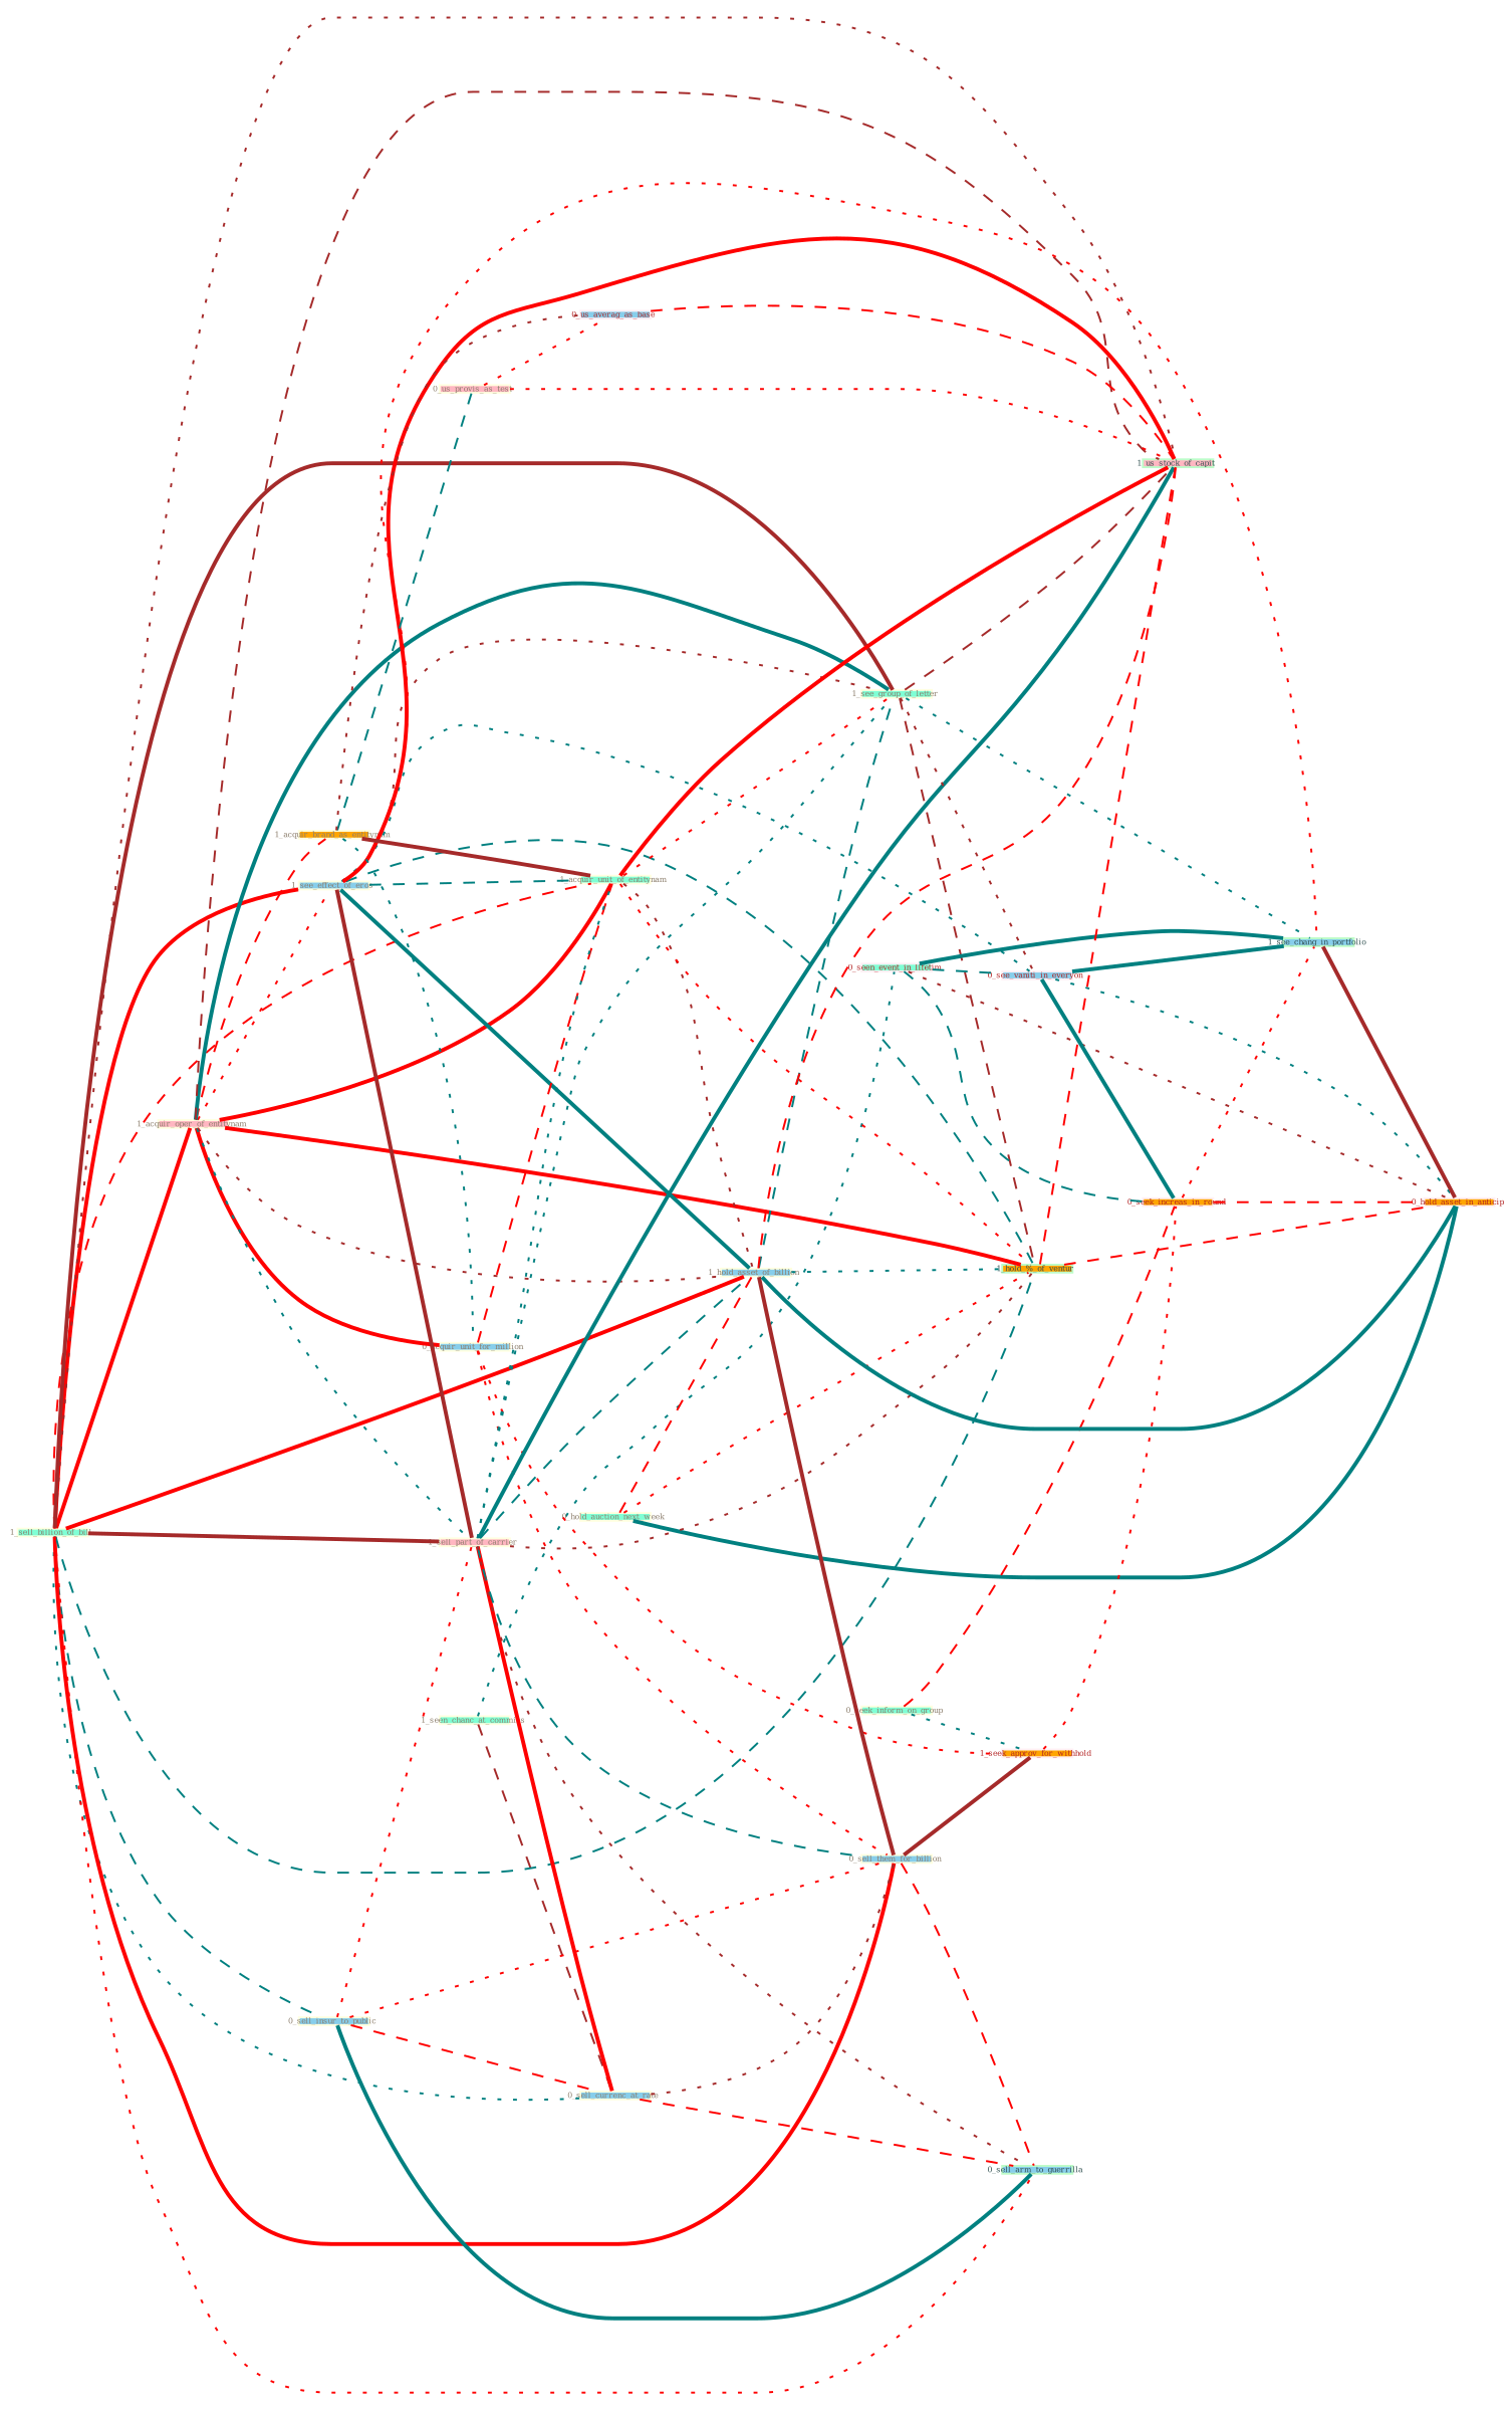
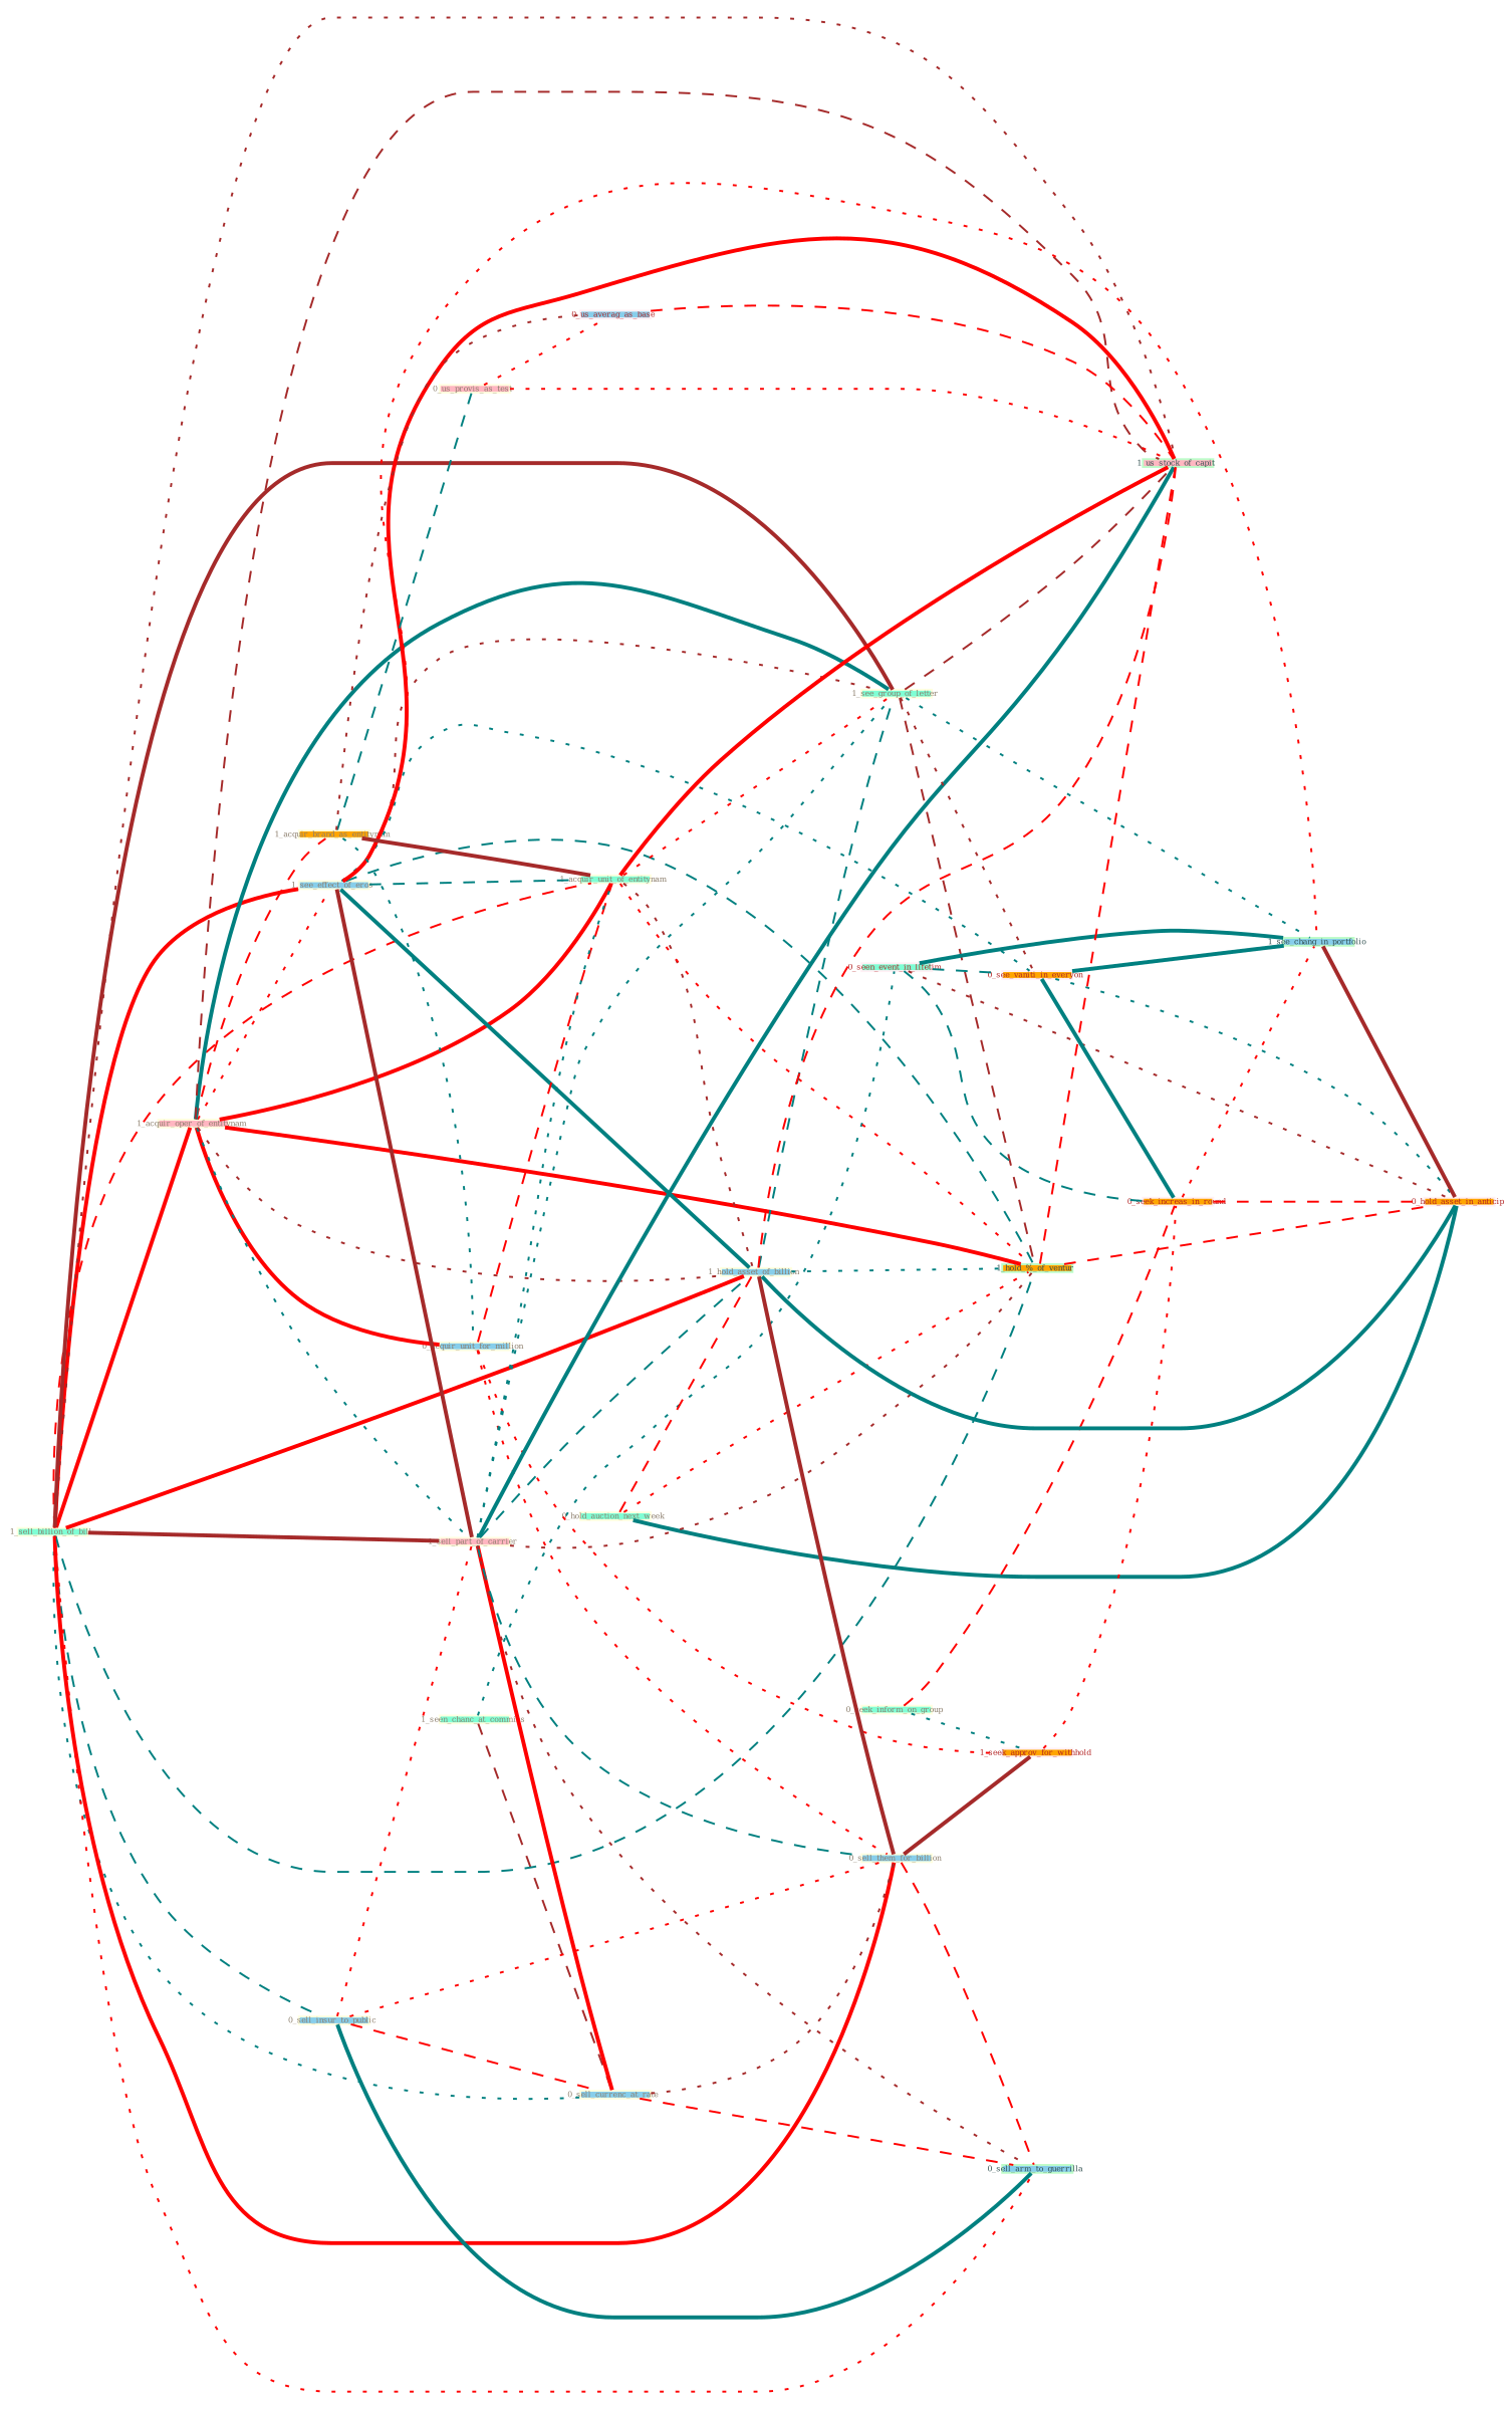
  graph {
    rankdir=LR
    node [color="#ffffe0" fillcolor=skyblue fixedsize=true fontcolor="#8b7d6b" fontsize=4 shape=polygon style=filled]
    edge [color=red style=dotted w=1]
    "1_seen_chanc_at_commiss " [fillcolor=aquamarine height=.06 width=.5]
    "0_hold_auction_next_week " [fillcolor=aquamarine height=.06 width=.5]
    "1_sell_billion_of_bill " [fillcolor=aquamarine height=.06 width=.5]
    "1_acquir_oper_of_entitynam " [fillcolor=lightpink height=.06 width=.5]
    "0_sell_insur_to_public " [height=.06 width=.5]
    "1_see_effect_of_eros " [height=.06 width=.5]
    "0_seek_inform_on_group " [fillcolor=aquamarine height=.06 width=.5]
    "1_acquir_brand_as_entitynam " [fillcolor=orange height=.06 width=.5]
    "0_acquir_unit_for_million " [height=.06 width=.5]
    "1_sell_part_of_carrier " [fillcolor=lightpink height=.06 width=.5]
    "0_sell_currenc_at_rate " [height=.06 width=.5]
    "1_acquir_unit_of_entitynam " [fillcolor=aquamarine height=.06 width=.5]
    "1_hold_asset_of_billion " [height=.06 width=.5]
    "1_see_group_of_letter " [fillcolor=aquamarine height=.06 width=.5]
    "0_us_provis_as_test " [fillcolor=lightpink height=.06 width=.5]
    "0_sell_them_for_billion " [height=.06 width=.5]
    "0_seen_event_in_lifetim " [color="#fff0f5" fillcolor=aquamarine fontcolor="#b22222" height=.06 width=.5]
    "0_us_averag_as_base " [color="#fff0f5" fontcolor="#b22222" height=.06 width=.5]
    "1_seek_approv_for_withhold " [color="#fff0f5" fillcolor=orange fontcolor="#b22222" height=.06 width=.5]
-   "0_see_vaniti_in_everyon " [color="#fff0f5" fontcolor="#b22222" height=.06 width=.5]
+   "0_see_vaniti_in_everyon " [color="#fff0f5" fillcolor=orange fontcolor="#b22222" height=.06 width=.5]
    "0_seek_increas_in_round " [color="#fff0f5" fillcolor=orange fontcolor="#b22222" height=.06 width=.5]
    "0_hold_asset_in_anticip " [color="#fff0f5" fillcolor=orange fontcolor="#b22222" height=.06 width=.5]
    "1_hold_%_of_ventur " [color="#BDFCC9" fillcolor=orange fontcolor="#2f4f4f" height=.06 width=.5]
    "0_sell_arm_to_guerrilla " [color="#BDFCC9" fontcolor="#2f4f4f" height=.06 width=.5]
    "1_us_stock_of_capit " [color="#BDFCC9" fillcolor=lightpink fontcolor="#2f4f4f" height=.06 width=.5]
    "1_see_chang_in_portfolio " [color="#BDFCC9" fontcolor="#2f4f4f" height=.06 width=.5]
    subgraph sub_1 {
      "1_seen_chanc_at_commiss "
      "0_hold_auction_next_week "
      "1_sell_billion_of_bill "
      "1_acquir_oper_of_entitynam "
      "0_sell_insur_to_public "
      "1_see_effect_of_eros "
      "0_seek_inform_on_group "
      "1_acquir_brand_as_entitynam "
      "0_acquir_unit_for_million "
      "1_sell_part_of_carrier "
      "0_sell_currenc_at_rate "
      "1_acquir_unit_of_entitynam "
      "1_hold_asset_of_billion "
      "1_see_group_of_letter "
      "0_us_provis_as_test "
      "0_sell_them_for_billion "
    }
    subgraph sub_2 {
      "0_seen_event_in_lifetim "
      "0_us_averag_as_base "
      "1_seek_approv_for_withhold "
      "0_see_vaniti_in_everyon "
      "0_seek_increas_in_round "
      "0_hold_asset_in_anticip "
    }
    "1_seen_chanc_at_commiss " -- "0_sell_currenc_at_rate " [color=brown style=dashed]
    "1_seen_chanc_at_commiss " -- "0_seen_event_in_lifetim " [color=teal]
    "0_hold_auction_next_week " -- "1_hold_asset_of_billion " [style=dashed]
    "0_hold_auction_next_week " -- "0_hold_asset_in_anticip " [color=teal style=bold]
    "0_hold_auction_next_week " -- "1_hold_%_of_ventur "
    "1_sell_billion_of_bill " -- "1_acquir_oper_of_entitynam " [style=bold]
    "1_sell_billion_of_bill " -- "0_sell_insur_to_public " [color=teal style=dashed]
    "1_sell_billion_of_bill " -- "1_see_effect_of_eros " [style=bold]
    "1_sell_billion_of_bill " -- "1_sell_part_of_carrier " [color=brown style=bold w=2]
    "1_sell_billion_of_bill " -- "0_sell_currenc_at_rate " [color=teal]
    "1_sell_billion_of_bill " -- "1_acquir_unit_of_entitynam " [style=dashed]
    "1_sell_billion_of_bill " -- "1_hold_asset_of_billion " [style=bold]
    "1_sell_billion_of_bill " -- "1_see_group_of_letter " [color=brown style=bold]
    "1_sell_billion_of_bill " -- "0_sell_them_for_billion " [style=bold]
    "1_sell_billion_of_bill " -- "1_hold_%_of_ventur " [color=teal style=dashed]
    "1_sell_billion_of_bill " -- "0_sell_arm_to_guerrilla "
    "1_sell_billion_of_bill " -- "1_us_stock_of_capit " [color=brown]
    "1_acquir_oper_of_entitynam " -- "1_see_effect_of_eros "
    "1_acquir_oper_of_entitynam " -- "1_acquir_brand_as_entitynam " [style=dashed w=2]
    "1_acquir_oper_of_entitynam " -- "0_acquir_unit_for_million " [style=bold]
    "1_acquir_oper_of_entitynam " -- "1_sell_part_of_carrier " [color=teal]
    "1_acquir_oper_of_entitynam " -- "1_acquir_unit_of_entitynam " [style=bold w=3]
    "1_acquir_oper_of_entitynam " -- "1_hold_asset_of_billion " [color=brown]
    "1_acquir_oper_of_entitynam " -- "1_see_group_of_letter " [color=teal style=bold]
    "1_acquir_oper_of_entitynam " -- "1_hold_%_of_ventur " [style=bold]
    "1_acquir_oper_of_entitynam " -- "1_us_stock_of_capit " [color=brown style=dashed]
    "0_sell_insur_to_public " -- "1_sell_part_of_carrier "
    "0_sell_insur_to_public " -- "0_sell_currenc_at_rate " [style=dashed]
    "0_sell_insur_to_public " -- "0_sell_them_for_billion "
    "0_sell_insur_to_public " -- "0_sell_arm_to_guerrilla " [color=teal style=bold w=2]
    "1_see_effect_of_eros " -- "1_sell_part_of_carrier " [color=brown style=bold]
    "1_see_effect_of_eros " -- "1_acquir_unit_of_entitynam " [color=teal style=dashed]
    "1_see_effect_of_eros " -- "1_hold_asset_of_billion " [color=teal style=bold]
    "1_see_effect_of_eros " -- "1_see_group_of_letter " [color=brown w=2]
    "1_see_effect_of_eros " -- "0_see_vaniti_in_everyon " [color=teal]
    "1_see_effect_of_eros " -- "1_hold_%_of_ventur " [color=teal style=dashed]
    "1_see_effect_of_eros " -- "1_us_stock_of_capit " [style=bold]
    "1_see_effect_of_eros " -- "1_see_chang_in_portfolio "
    "0_seek_inform_on_group " -- "1_seek_approv_for_withhold " [color=teal]
    "0_seek_inform_on_group " -- "0_seek_increas_in_round " [style=dashed]
    "1_acquir_brand_as_entitynam " -- "0_acquir_unit_for_million " [color=teal]
    "1_acquir_brand_as_entitynam " -- "1_acquir_unit_of_entitynam " [color=brown style=bold w=2]
    "1_acquir_brand_as_entitynam " -- "0_us_provis_as_test " [color=teal style=dashed]
    "1_acquir_brand_as_entitynam " -- "0_us_averag_as_base " [color=brown]
    "0_acquir_unit_for_million " -- "1_acquir_unit_of_entitynam " [style=dashed w=2]
    "0_acquir_unit_for_million " -- "0_sell_them_for_billion "
    "0_acquir_unit_for_million " -- "1_seek_approv_for_withhold "
    "1_sell_part_of_carrier " -- "0_sell_currenc_at_rate " [style=bold]
    "1_sell_part_of_carrier " -- "1_acquir_unit_of_entitynam " [color=teal]
    "1_sell_part_of_carrier " -- "1_hold_asset_of_billion " [color=teal style=dashed]
    "1_sell_part_of_carrier " -- "1_see_group_of_letter " [color=teal]
    "1_sell_part_of_carrier " -- "0_sell_them_for_billion " [color=teal style=dashed]
    "1_sell_part_of_carrier " -- "1_hold_%_of_ventur " [color=brown]
    "1_sell_part_of_carrier " -- "0_sell_arm_to_guerrilla " [color=brown]
    "1_sell_part_of_carrier " -- "1_us_stock_of_capit " [color=teal style=bold]
    "0_sell_currenc_at_rate " -- "0_sell_them_for_billion " [color=brown]
    "0_sell_currenc_at_rate " -- "0_sell_arm_to_guerrilla " [style=dashed]
    "1_acquir_unit_of_entitynam " -- "1_hold_asset_of_billion " [color=brown]
    "1_acquir_unit_of_entitynam " -- "1_see_group_of_letter "
    "1_acquir_unit_of_entitynam " -- "1_hold_%_of_ventur "
    "1_acquir_unit_of_entitynam " -- "1_us_stock_of_capit " [style=bold]
    "1_hold_asset_of_billion " -- "1_see_group_of_letter " [color=teal style=dashed]
    "1_hold_asset_of_billion " -- "0_sell_them_for_billion " [color=brown style=bold]
    "1_hold_asset_of_billion " -- "0_hold_asset_in_anticip " [color=teal style=bold w=2]
    "1_hold_asset_of_billion " -- "1_hold_%_of_ventur " [color=teal w=2]
    "1_hold_asset_of_billion " -- "1_us_stock_of_capit " [style=dashed]
    "1_see_group_of_letter " -- "0_see_vaniti_in_everyon " [color=brown]
    "1_see_group_of_letter " -- "1_hold_%_of_ventur " [color=brown style=dashed]
    "1_see_group_of_letter " -- "1_us_stock_of_capit " [color=brown style=dashed]
    "1_see_group_of_letter " -- "1_see_chang_in_portfolio " [color=teal]
    "0_us_provis_as_test " -- "0_us_averag_as_base " [w=2]
    "0_us_provis_as_test " -- "1_us_stock_of_capit "
    "0_sell_them_for_billion " -- "1_seek_approv_for_withhold " [color=brown style=bold]
    "0_sell_them_for_billion " -- "0_sell_arm_to_guerrilla " [style=dashed]
    "0_seen_event_in_lifetim " -- "0_see_vaniti_in_everyon " [color=teal style=dashed]
    "0_seen_event_in_lifetim " -- "0_seek_increas_in_round " [color=teal style=dashed]
    "0_seen_event_in_lifetim " -- "0_hold_asset_in_anticip " [color=brown]
    "0_seen_event_in_lifetim " -- "1_see_chang_in_portfolio " [color=teal style=bold]
    "0_us_averag_as_base " -- "1_us_stock_of_capit " [style=dashed]
    "1_seek_approv_for_withhold " -- "0_seek_increas_in_round "
    "0_see_vaniti_in_everyon " -- "0_seek_increas_in_round " [color=teal style=bold]
    "0_see_vaniti_in_everyon " -- "0_hold_asset_in_anticip " [color=teal]
    "0_see_vaniti_in_everyon " -- "1_see_chang_in_portfolio " [color=teal style=bold w=2]
    "0_seek_increas_in_round " -- "0_hold_asset_in_anticip " [style=dashed]
    "0_seek_increas_in_round " -- "1_see_chang_in_portfolio "
    "1_hold_%_of_ventur " -- "0_hold_asset_in_anticip " [style=dashed]
    "1_hold_%_of_ventur " -- "1_us_stock_of_capit " [style=dashed]
    "1_see_chang_in_portfolio " -- "0_hold_asset_in_anticip " [color=brown style=bold]
  }
